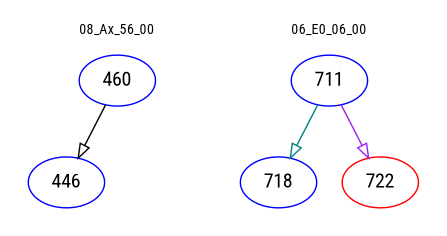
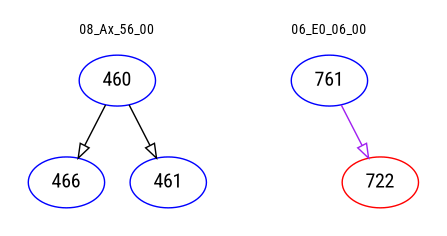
  digraph {
    fontname="Roboto Condensed"
    node [color=blue fontname="Roboto Condensed"]
    edge [arrowhead=onormal color=black fontname="Roboto Condensed"]
    n1 [label=460]
-   n2 [label=446]
-   n4 [label=711]
-   n5 [label=718]
+   n2 [label=466]
+   n3 [label=461]
+   n4 [label=761]
    n6 [color=red label=722]
    subgraph cluster_1 {
      color=white
      fontsize=10
      label="08_Ax_56_00"
      n1
      n2
+     n3
    }
    subgraph cluster_2 {
      color=white
      fontsize=10
      label="06_E0_06_00"
      n4
-     n5
      n6
    }
    n1 -> n2
-   n4 -> n5 [color=teal]
+   n1 -> n3
    n4 -> n6 [color=purple]
  }
